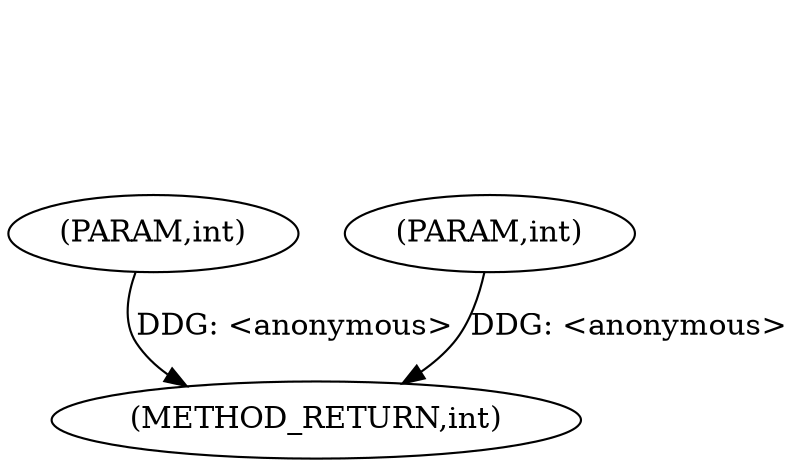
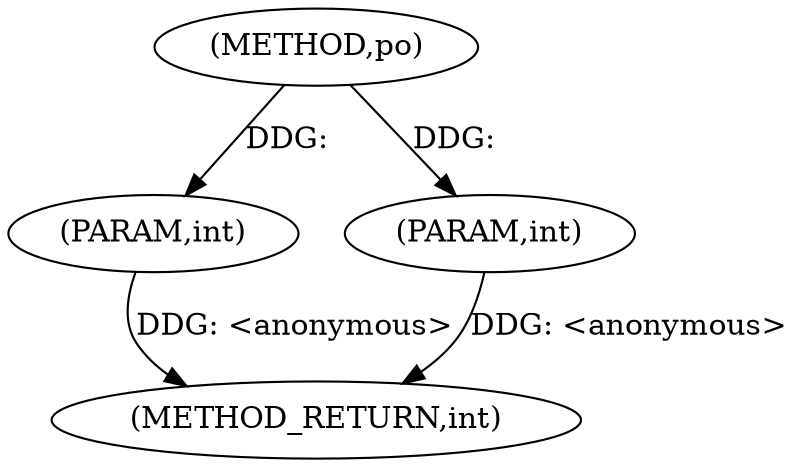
  digraph {
+   n1 [label="(METHOD,po)"]
    n2 [label="(PARAM,int)"]
    n3 [label="(PARAM,int)"]
    n4 [label="(METHOD_RETURN,int)"]
+   n1 -> n2 [label="DDG: "]
+   n1 -> n3 [label="DDG: "]
    n2 -> n4 [label="DDG: <anonymous>"]
    n3 -> n4 [label="DDG: <anonymous>"]
  }
